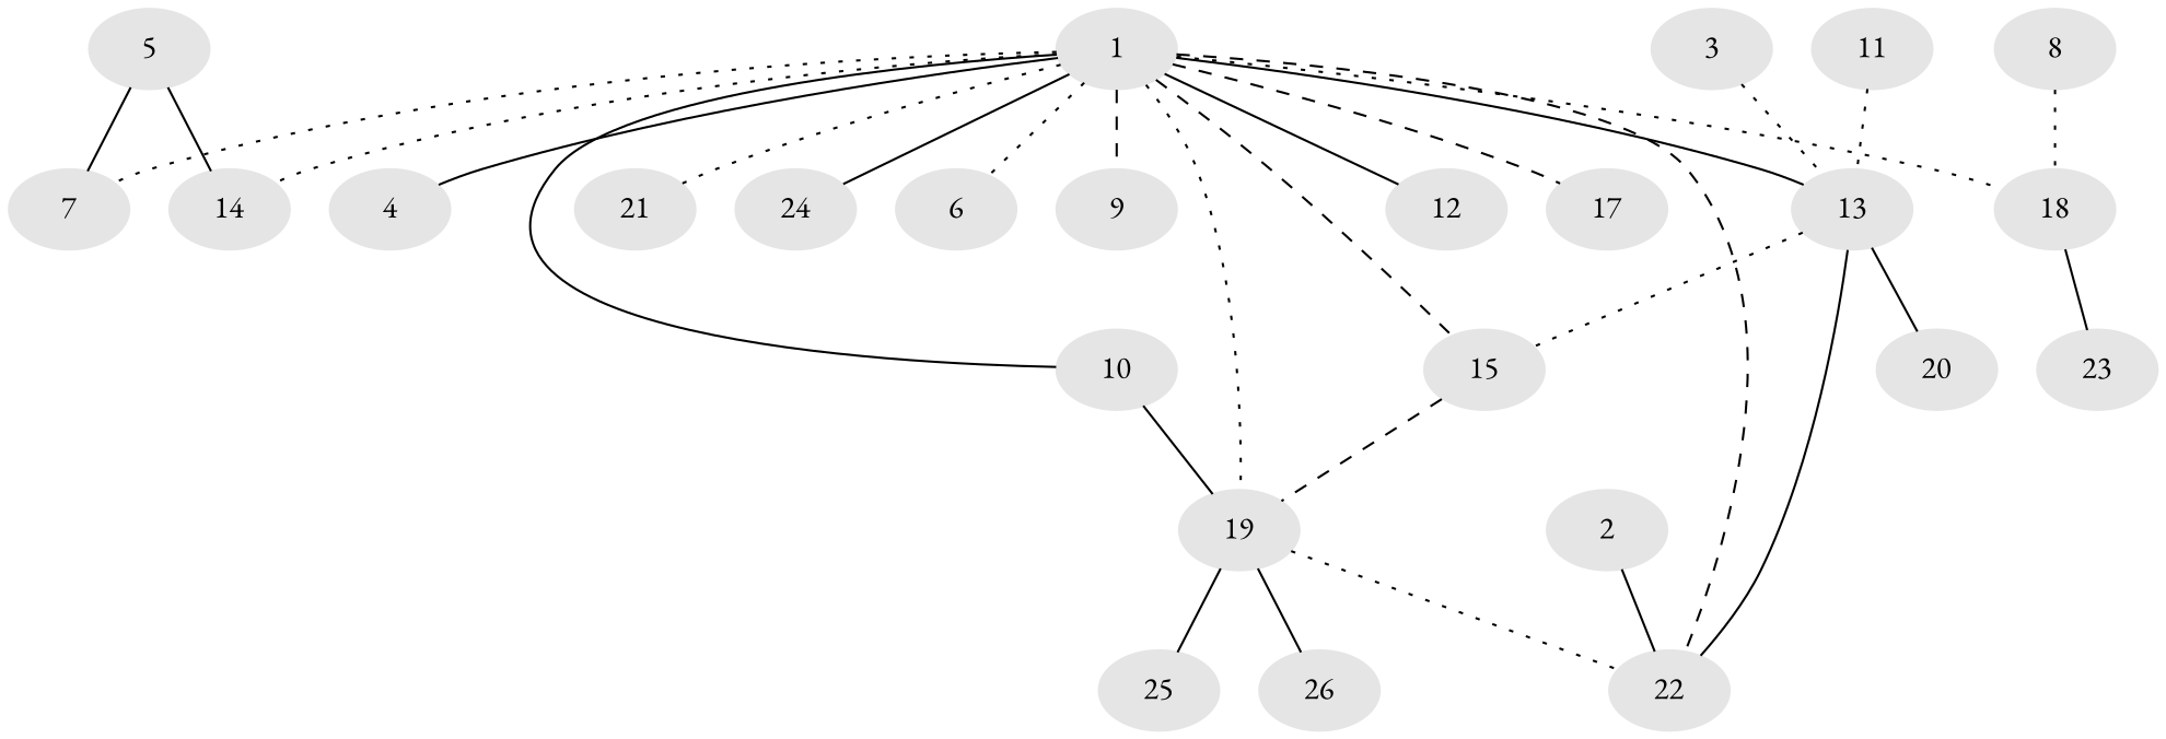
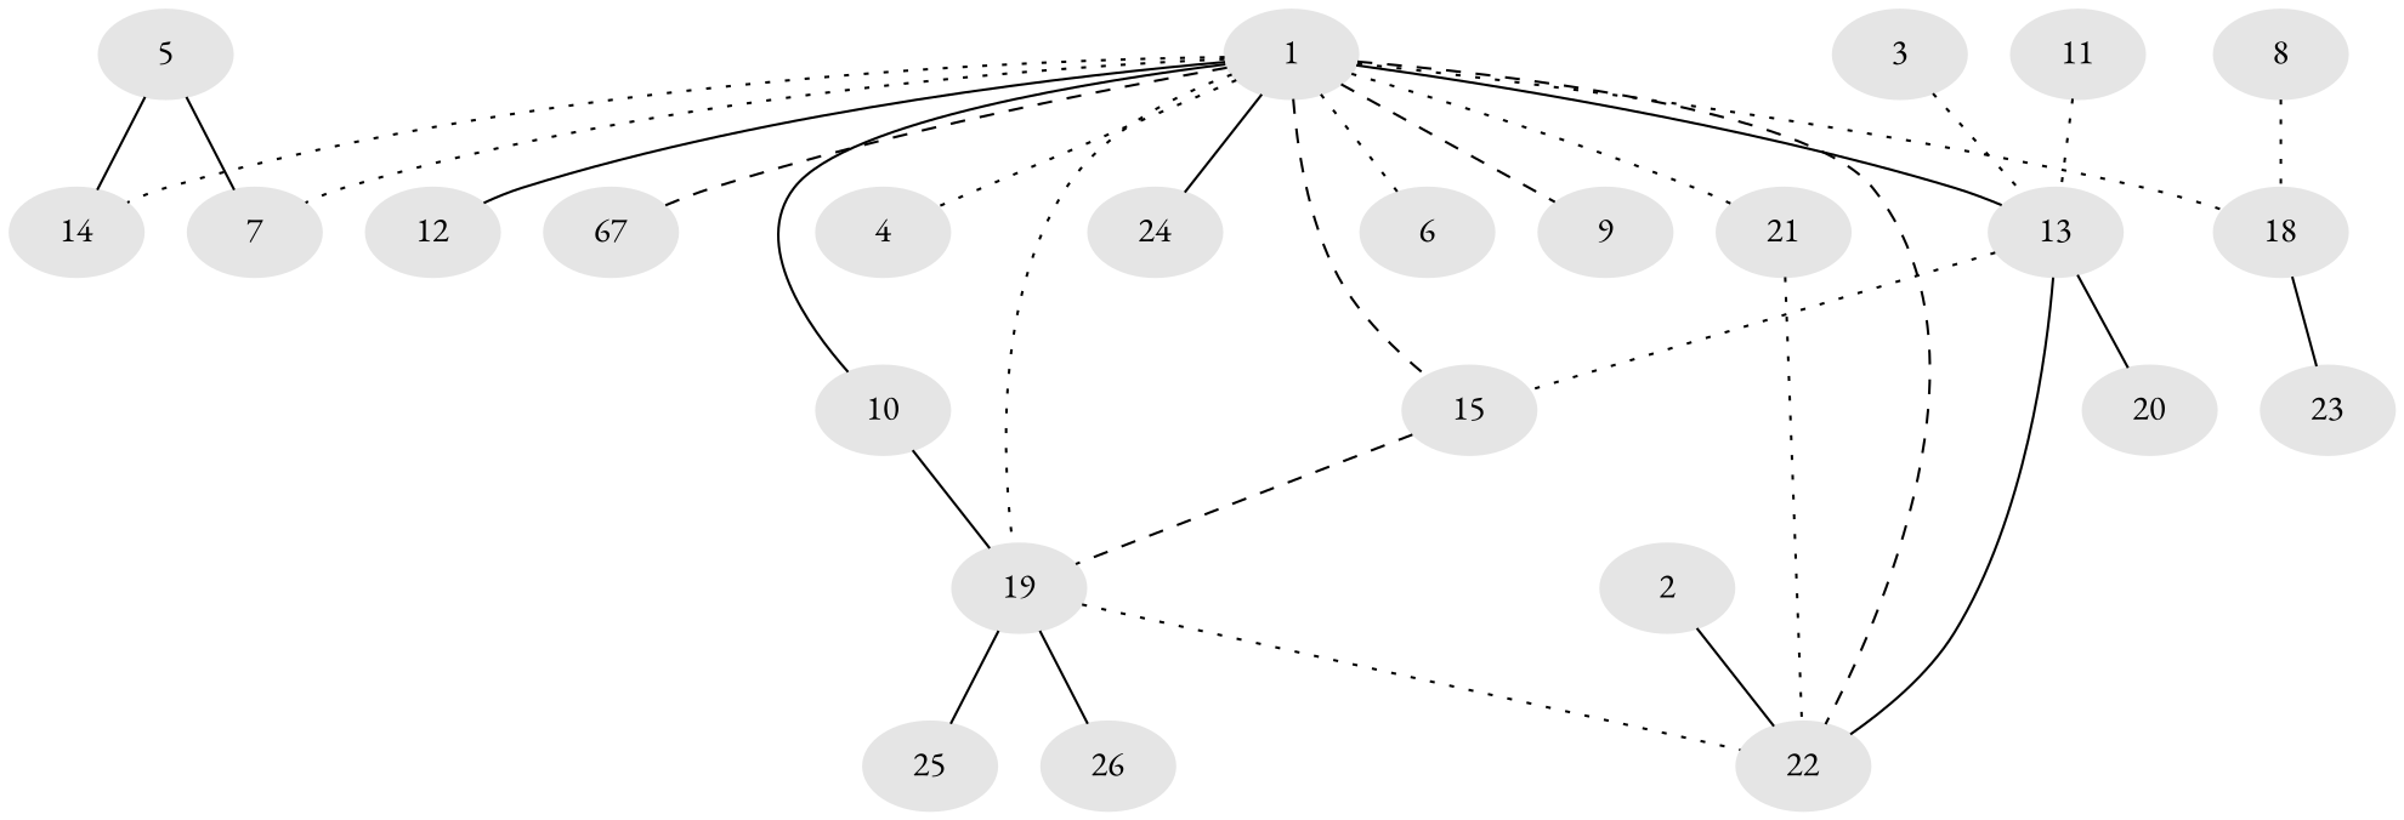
  graph {
    fontname="EB Garamond"
    node [color=gray90 fontname="EB Garamond" style=filled]
    edge [fontname="EB Garamond" style=solid weight=1.0]
    1
    4
    6
    7
    9
    10
    12
    13
    14
    15
-   17
+   17 [label=67]
    18
    19
    21
    22
    24
    20
    23
    25
    26
    2
    3
    5
    8
    11
-   1 -- 4
+   1 -- 4 [style=dotted]
    1 -- 6 [style=dotted]
    1 -- 7 [style=dotted]
    1 -- 9 [style=dashed]
    1 -- 10
    1 -- 12
    1 -- 13 [weight=2.0]
    1 -- 14 [style=dotted]
    1 -- 15 [style=dashed]
    1 -- 17 [style=dashed]
    1 -- 18 [style=dotted]
    1 -- 19 [style=dotted]
    1 -- 21 [style=dotted weight=2.0]
    1 -- 22 [style=dashed]
    1 -- 24
    10 -- 19 [weight=2.0]
    13 -- 15 [style=dotted weight=2.0]
    13 -- 22
    13 -- 20
    15 -- 19 [style=dashed]
    18 -- 23
    19 -- 22 [style=dotted]
    19 -- 25
    19 -- 26
+   21 -- 22 [style=dotted]
    2 -- 22
    3 -- 13 [style=dotted]
    5 -- 7
    5 -- 14
    8 -- 18 [style=dotted]
    11 -- 13 [style=dotted]
  }
